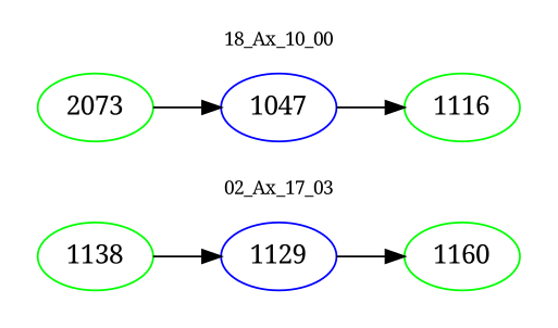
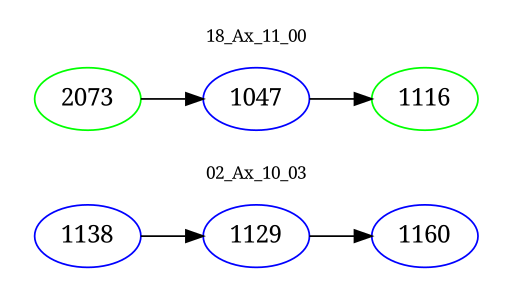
  digraph {
    fontname="Noto Serif"
    rankdir=LR
    node [color=green fontname="Noto Serif"]
    edge [color=black fontname="Noto Serif"]
-   n1 [label=1138]
+   n1 [color=blue label=1138]
    n2 [color=blue label=1129]
-   n3 [label=1160]
+   n3 [color=blue label=1160]
    n4 [label=2073]
    n5 [color=blue label=1047]
    n6 [label=1116]
    subgraph cluster_1 {
      color=white
      fontsize=10
-     label="02_Ax_17_03"
+     label="02_Ax_10_03"
      n1
      n2
      n3
    }
    subgraph cluster_2 {
      color=white
      fontsize=10
-     label="18_Ax_10_00"
+     label="18_Ax_11_00"
      n4
      n5
      n6
    }
    n1 -> n2
    n2 -> n3
    n4 -> n5
    n5 -> n6
  }
